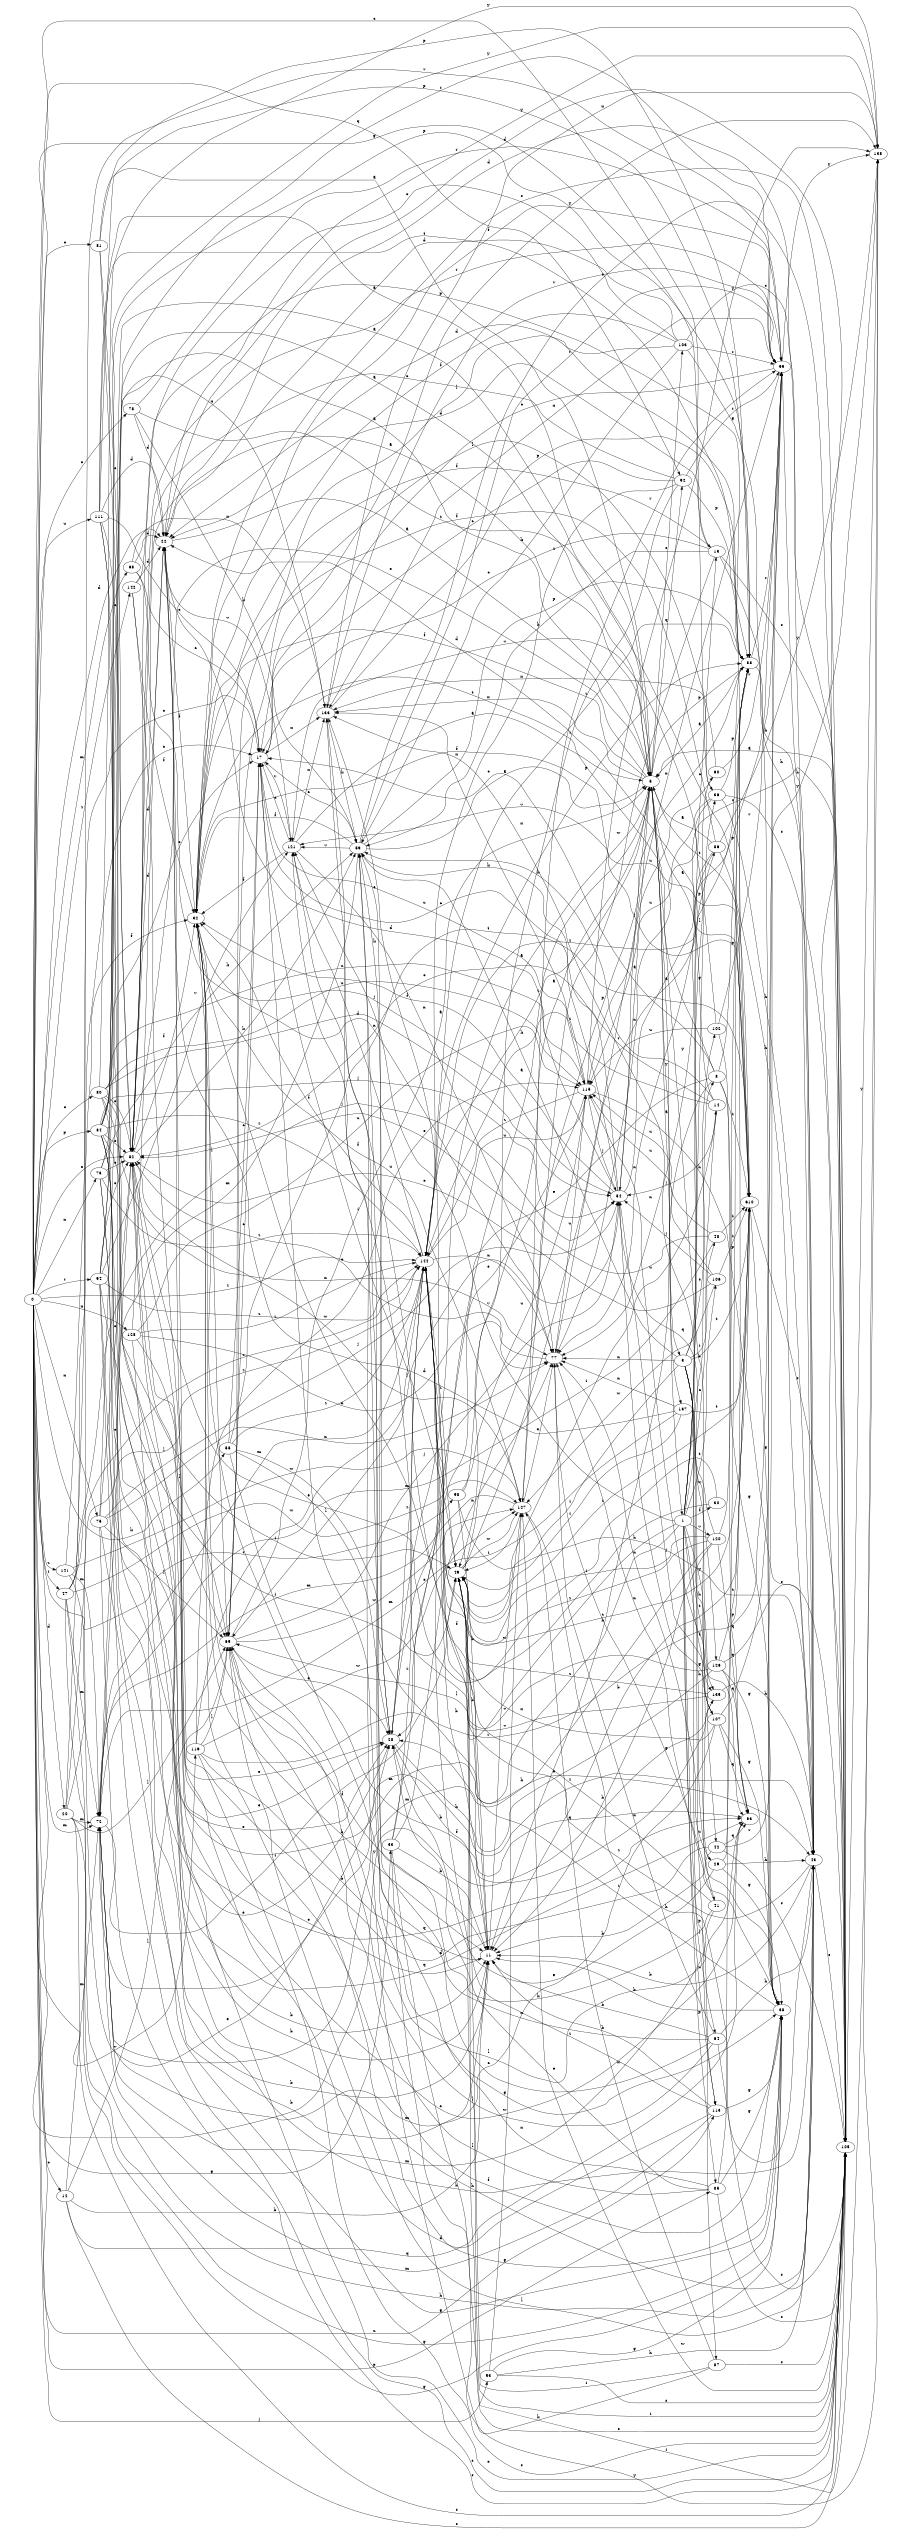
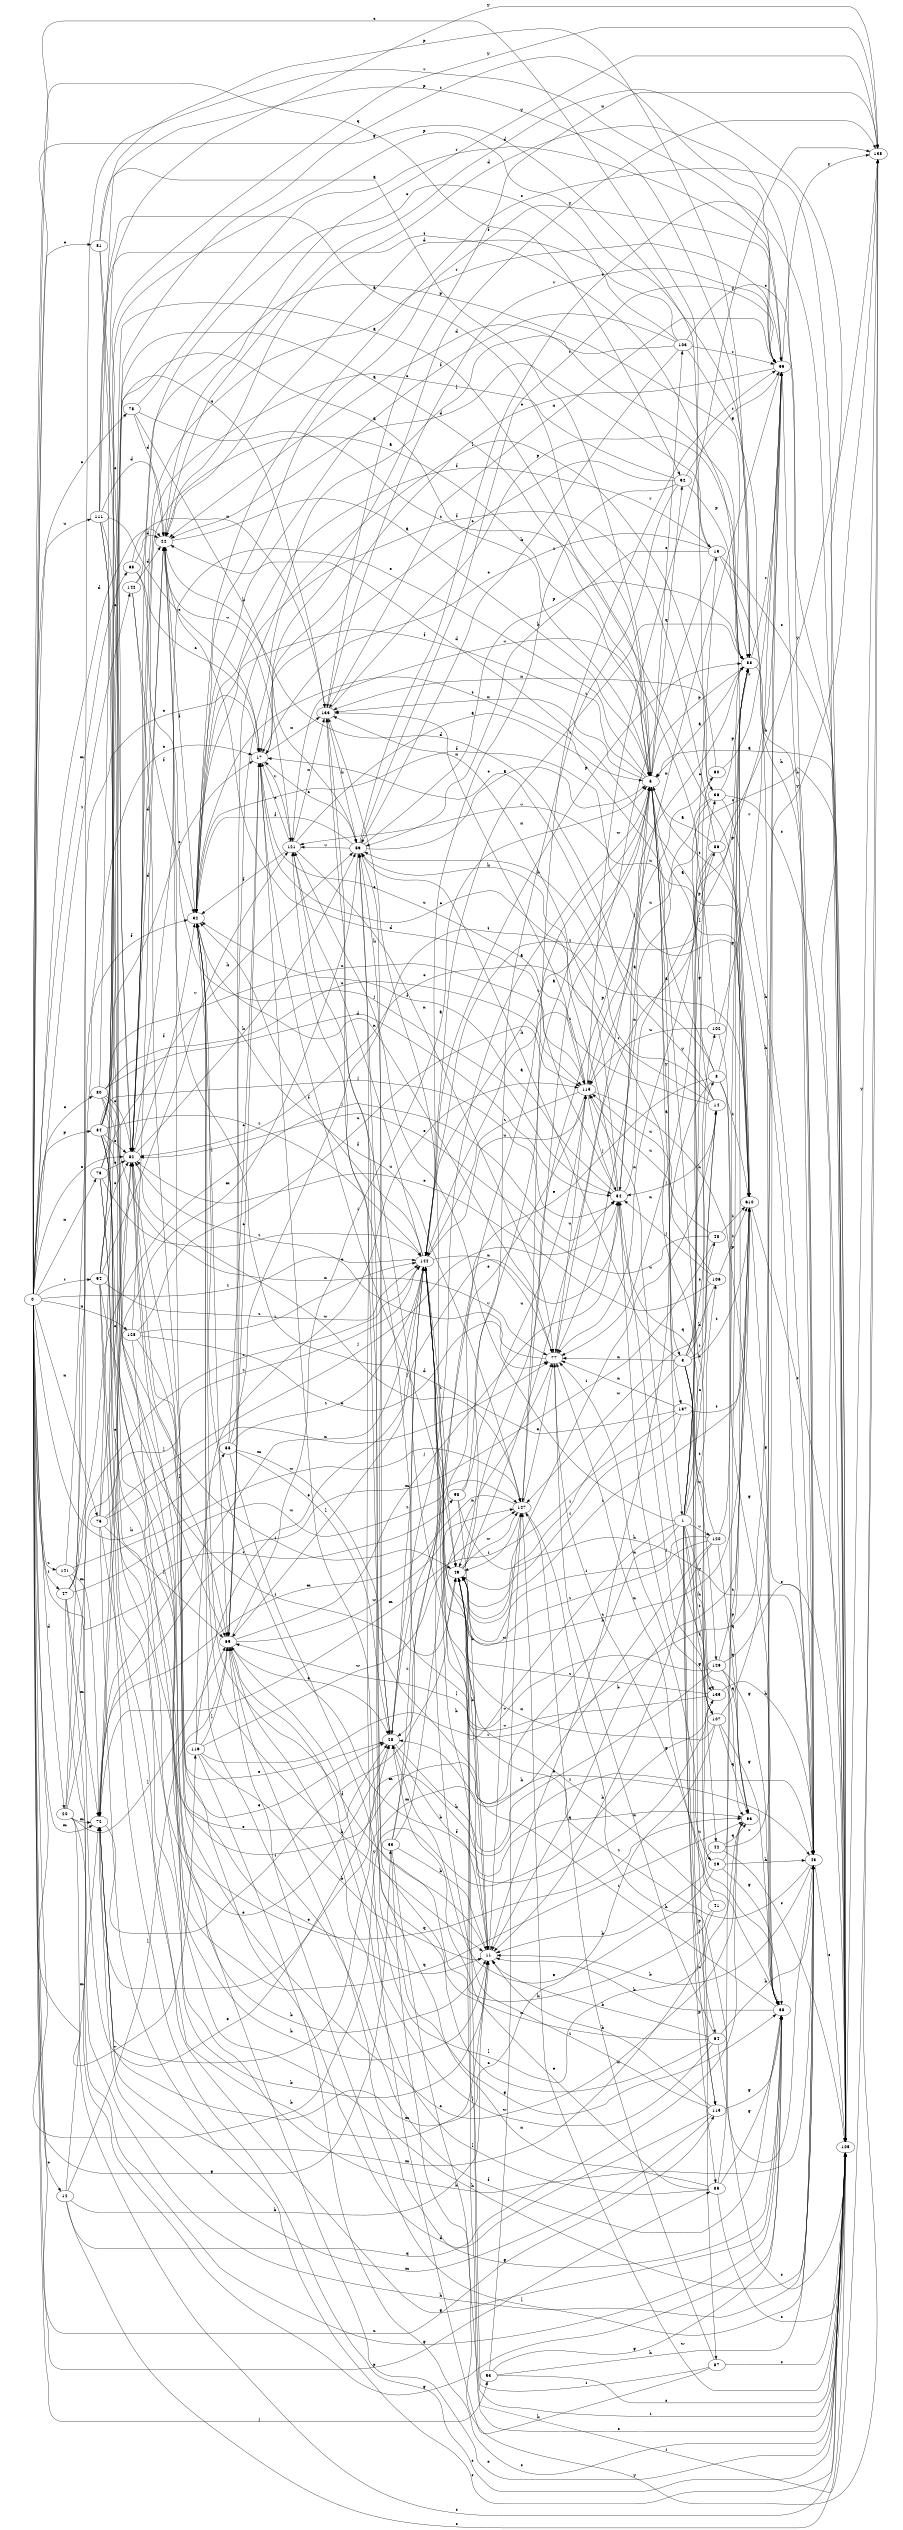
  strict digraph {
    rankdir=LR
    0
    12
    13
    20
    22
    33
    36
    47
    53
    55
    68
    72
    73
    75
    78
    80
    81
    82
    84
    85
    92
    94
    98
    111
    113
    119
    128
    135
    141
    142
    144
    65
    11
    93
    105
    59
    32
    17
    127
    43
    38
    99
    121
    5
    138
    77
    88
    133
    115
    54
    n51 [label=610]
    28
    49
    1
    8
    14
    29
-   30
    60
    64
    106
    107
    120
    3
    41
    42
    48
    86
    87
    102
    126
    103
    137
    0 -> 12 [label=c]
    0 -> 13 [label=c]
    0 -> 20 [label=d]
    0 -> 22 [label=d]
    0 -> 33 [label=g]
    0 -> 36 [label=g]
    0 -> 47 [label=i]
    0 -> 53 [label=j]
    0 -> 55 [label=k]
    0 -> 68 [label=m]
    0 -> 72 [label=m]
    0 -> 73 [label=n]
    0 -> 75 [label=n]
    0 -> 78 [label=o]
    0 -> 80 [label=o]
    0 -> 81 [label=o]
    0 -> 82 [label=o]
    0 -> 84 [label=p]
    0 -> 85 [label=p]
    0 -> 92 [label=q]
    0 -> 94 [label=r]
    0 -> 98 [label=r]
    0 -> 111 [label=u]
    0 -> 113 [label=u]
    0 -> 119 [label=v]
    0 -> 128 [label=x]
    0 -> 135 [label=y]
    0 -> 141 [label=z]
    0 -> 142 [label=z]
    0 -> 144 [label=z]
    12 -> 72 [label=m]
    12 -> 65 [label=l]
    12 -> 11 [label=b]
    12 -> 93 [label=q]
    12 -> 105 [label=s]
    13 -> 22 [label=d]
    13 -> 105 [label=s]
    13 -> 59 [label=k]
    13 -> 32 [label=f]
    13 -> 17 [label=c]
    13 -> 127 [label=w]
    13 -> 43 [label=h]
    20 -> 72 [label=m]
    20 -> 144 [label=z]
    20 -> 65 [label=l]
    20 -> 105 [label=s]
    20 -> 32 [label=f]
    20 -> 38 [label=g]
    20 -> 99 [label=r]
    22 -> 32 [label=f]
    22 -> 121 [label=v]
    22 -> 5 [label=a]
    22 -> 138 [label=y]
    33 -> 144 [label=z]
    33 -> 11 [label=b]
    33 -> 105 [label=s]
    33 -> 5 [label=a]
    33 -> 138 [label=y]
    33 -> 77 [label=n]
    36 -> 105 [label=s]
    36 -> 43 [label=h]
    36 -> 77 [label=n]
    36 -> 88 [label=p]
    36 -> 133 [label=x]
    36 -> 115 [label=u]
    47 -> 72 [label=m]
    47 -> 144 [label=z]
    47 -> 17 [label=c]
    47 -> 127 [label=w]
    47 -> 43 [label=h]
    47 -> 38 [label=g]
    47 -> 54 [label=j]
    53 -> 105 [label=s]
    53 -> 127 [label=w]
    53 -> 43 [label=h]
    53 -> 38 [label=g]
    55 -> 144 [label=z]
    55 -> 17 [label=c]
    55 -> 43 [label=h]
    55 -> 38 [label=g]
    55 -> n51 [label=t]
    55 -> 28 [label=e]
    68 -> 22 [label=d]
    68 -> 17 [label=c]
    68 -> 133 [label=x]
    68 -> 54 [label=j]
    72 -> 82 [label=o]
    72 -> 49 [label=i]
    73 -> 82 [label=o]
    73 -> 144 [label=z]
    73 -> 11 [label=b]
    73 -> 59 [label=k]
    73 -> 99 [label=r]
    73 -> 28 [label=e]
    75 -> 82 [label=o]
    75 -> 65 [label=l]
    75 -> 11 [label=b]
    75 -> 105 [label=s]
    75 -> 5 [label=a]
    75 -> 77 [label=n]
    75 -> 54 [label=j]
    78 -> 22 [label=d]
    78 -> 59 [label=k]
    78 -> 99 [label=r]
    78 -> n51 [label=t]
    80 -> 82 [label=o]
    80 -> 17 [label=c]
    80 -> 43 [label=h]
    80 -> 138 [label=y]
    80 -> 77 [label=n]
    80 -> 115 [label=u]
    80 -> 54 [label=j]
    80 -> 28 [label=e]
    81 -> 82 [label=o]
    81 -> 11 [label=b]
    81 -> 5 [label=a]
    81 -> 88 [label=p]
    82 -> 22 [label=d]
    82 -> 59 [label=k]
    82 -> 32 [label=f]
    82 -> 127 [label=w]
    82 -> 99 [label=r]
    82 -> 5 [label=a]
    82 -> 28 [label=e]
    84 -> 82 [label=o]
    84 -> 144 [label=z]
    84 -> 11 [label=b]
    84 -> 93 [label=q]
    84 -> 43 [label=h]
    84 -> 5 [label=a]
    84 -> 138 [label=y]
    84 -> 88 [label=p]
    84 -> 115 [label=u]
    84 -> 54 [label=j]
    84 -> 49 [label=i]
    85 -> 65 [label=l]
    85 -> 105 [label=s]
    85 -> 38 [label=g]
    85 -> 88 [label=p]
    85 -> 133 [label=x]
    85 -> 28 [label=e]
    92 -> 82 [label=o]
    92 -> 144 [label=z]
    92 -> 17 [label=c]
    92 -> 99 [label=r]
    92 -> 88 [label=p]
    92 -> 49 [label=i]
    94 -> 82 [label=o]
    94 -> 144 [label=z]
    94 -> 105 [label=s]
    94 -> 38 [label=g]
    94 -> 121 [label=v]
    94 -> 5 [label=a]
    94 -> 133 [label=x]
    94 -> 49 [label=i]
    98 -> 11 [label=b]
    98 -> 43 [label=h]
    98 -> 5 [label=a]
    98 -> 115 [label=u]
    111 -> 22 [label=d]
    111 -> 82 [label=o]
    111 -> 65 [label=l]
    111 -> 93 [label=q]
    111 -> 17 [label=c]
    111 -> 5 [label=a]
    111 -> 88 [label=p]
    111 -> n51 [label=t]
    113 -> 22 [label=d]
    113 -> 72 [label=m]
    113 -> 144 [label=z]
    113 -> 11 [label=b]
    113 -> 38 [label=g]
    119 -> 65 [label=l]
    119 -> 11 [label=b]
    119 -> 105 [label=s]
    119 -> 127 [label=w]
    119 -> 99 [label=r]
    119 -> 115 [label=u]
    119 -> 54 [label=j]
    128 -> 22 [label=d]
    128 -> 144 [label=z]
    128 -> 65 [label=l]
    128 -> 43 [label=h]
    128 -> 77 [label=n]
    128 -> 115 [label=u]
    135 -> 144 [label=z]
    135 -> 32 [label=f]
    135 -> 43 [label=h]
    135 -> 121 [label=v]
    141 -> 72 [label=m]
    141 -> 17 [label=c]
    141 -> 127 [label=w]
    141 -> 28 [label=e]
    142 -> 22 [label=d]
    142 -> 32 [label=f]
    142 -> 88 [label=p]
    142 -> 28 [label=e]
    144 -> 72 [label=m]
    144 -> 65 [label=l]
    144 -> 11 [label=b]
    144 -> 32 [label=f]
    144 -> 121 [label=v]
    144 -> 77 [label=n]
    144 -> 88 [label=p]
    144 -> 115 [label=u]
    144 -> 49 [label=i]
    65 -> 17 [label=c]
    65 -> 127 [label=w]
    65 -> 38 [label=g]
    65 -> 5 [label=a]
    65 -> 54 [label=j]
    65 -> 28 [label=e]
    11 -> 82 [label=o]
    11 -> 32 [label=f]
    11 -> 127 [label=w]
    93 -> 82 [label=o]
    93 -> 65 [label=l]
    105 -> 22 [label=d]
    105 -> 82 [label=o]
    105 -> 127 [label=w]
    105 -> 5 [label=a]
    105 -> 138 [label=y]
    105 -> 49 [label=i]
    59 -> 72 [label=m]
    59 -> 105 [label=s]
    59 -> 32 [label=f]
    59 -> 17 [label=c]
    59 -> 99 [label=r]
    59 -> 121 [label=v]
    59 -> 5 [label=a]
    59 -> 88 [label=p]
    59 -> 28 [label=e]
    32 -> 65 [label=l]
    32 -> 11 [label=b]
    32 -> 105 [label=s]
    32 -> 77 [label=n]
    32 -> n51 [label=t]
    17 -> 121 [label=v]
    17 -> 138 [label=y]
    17 -> 133 [label=x]
    17 -> 115 [label=u]
    17 -> 49 [label=i]
    127 -> 72 [label=m]
    127 -> 32 [label=f]
    127 -> 43 [label=h]
    127 -> 99 [label=r]
    127 -> 77 [label=n]
    127 -> 49 [label=i]
    43 -> 22 [label=d]
    43 -> 144 [label=z]
    43 -> 65 [label=l]
    43 -> 11 [label=b]
    43 -> 105 [label=s]
    38 -> 11 [label=b]
    38 -> 32 [label=f]
    38 -> 49 [label=i]
    99 -> 32 [label=f]
    99 -> 17 [label=c]
    99 -> 43 [label=h]
    99 -> 138 [label=y]
    99 -> 77 [label=n]
    99 -> 133 [label=x]
    121 -> 32 [label=f]
    121 -> 17 [label=c]
    121 -> 5 [label=a]
    121 -> 77 [label=n]
    121 -> 133 [label=x]
    5 -> 82 [label=o]
    5 -> 92 [label=q]
    5 -> 135 [label=y]
    5 -> 144 [label=z]
    5 -> 32 [label=f]
    5 -> 88 [label=p]
    5 -> 133 [label=x]
    5 -> 54 [label=j]
    5 -> n51 [label=t]
    5 -> 1 [label=a]
    5 -> 3 [label=a]
    5 -> 103 [label=s]
    5 -> 137 [label=y]
    138 -> 133 [label=x]
    138 -> 49 [label=i]
    77 -> 82 [label=o]
    77 -> 38 [label=g]
    77 -> 115 [label=u]
    88 -> 22 [label=d]
    88 -> 144 [label=z]
    88 -> 43 [label=h]
    88 -> 99 [label=r]
    88 -> 5 [label=a]
    88 -> 77 [label=n]
    133 -> 59 [label=k]
    133 -> 99 [label=r]
    133 -> 88 [label=p]
    115 -> 144 [label=z]
    115 -> 43 [label=h]
    115 -> 138 [label=y]
    115 -> 133 [label=x]
    115 -> 54 [label=j]
    115 -> 28 [label=e]
    54 -> 22 [label=d]
    54 -> 93 [label=q]
    54 -> 105 [label=s]
    54 -> 59 [label=k]
    54 -> 32 [label=f]
    54 -> 17 [label=c]
    54 -> 38 [label=g]
    54 -> 5 [label=a]
    n51 -> 22 [label=d]
    n51 -> 11 [label=b]
    n51 -> 105 [label=s]
    n51 -> 38 [label=g]
    n51 -> 121 [label=v]
    n51 -> 49 [label=i]
    28 -> 144 [label=z]
    28 -> 11 [label=b]
    28 -> 93 [label=q]
    28 -> 59 [label=k]
    28 -> 5 [label=a]
    49 -> 11 [label=b]
    49 -> 127 [label=w]
    49 -> 99 [label=r]
    49 -> 88 [label=p]
    49 -> n51 [label=t]
    1 -> 13 [label=c]
    1 -> 36 [label=g]
    1 -> 72 [label=m]
    1 -> 85 [label=p]
    1 -> 113 [label=u]
    1 -> 135 [label=y]
    1 -> 65 [label=l]
    1 -> 121 [label=v]
    1 -> 8 [label=b]
    1 -> 14 [label=c]
    1 -> 29 [label=f]
-   1 -> 30 [label=f]
    1 -> 60 [label=l]
    1 -> 64 [label=l]
    1 -> 106 [label=t]
    1 -> 107 [label=t]
    1 -> 120 [label=v]
    8 -> 11 [label=b]
    8 -> 32 [label=f]
    8 -> 17 [label=c]
    8 -> 38 [label=g]
    8 -> 88 [label=p]
    8 -> n51 [label=t]
    8 -> 28 [label=e]
-   42 -> 22 [label=d]
+   14 -> 22 [label=d]
    14 -> 82 [label=o]
    14 -> 144 [label=z]
    14 -> 59 [label=k]
    14 -> 5 [label=a]
    14 -> 54 [label=j]
    14 -> 49 [label=i]
    29 -> 43 [label=h]
    29 -> 38 [label=g]
    29 -> 77 [label=n]
    29 -> 88 [label=p]
    29 -> 28 [label=e]
-   30 -> 82 [label=o]
-   30 -> 32 [label=f]
    60 -> 65 [label=l]
    60 -> 99 [label=r]
    60 -> 115 [label=u]
    64 -> 65 [label=l]
    64 -> 11 [label=b]
    64 -> 105 [label=s]
    64 -> 17 [label=c]
    64 -> 43 [label=h]
    64 -> 77 [label=n]
    64 -> 133 [label=x]
    106 -> 82 [label=o]
    106 -> 127 [label=w]
    106 -> 115 [label=u]
    106 -> 54 [label=j]
    106 -> n51 [label=t]
    107 -> 72 [label=m]
    107 -> 93 [label=q]
    107 -> 38 [label=g]
    107 -> 138 [label=y]
    107 -> 133 [label=x]
    107 -> 115 [label=u]
    107 -> 54 [label=j]
    120 -> 72 [label=m]
    120 -> 144 [label=z]
    120 -> 11 [label=b]
    120 -> 93 [label=q]
    120 -> 88 [label=p]
    120 -> 133 [label=x]
    120 -> 49 [label=i]
    3 -> 113 [label=u]
    3 -> 59 [label=k]
    3 -> 77 [label=n]
    3 -> n51 [label=t]
    3 -> 49 [label=i]
-   3 -> 41 [label=h]
+   3 -> 14 [label=h]
    3 -> 42 [label=h]
    3 -> 48 [label=i]
    3 -> 86 [label=p]
    3 -> 87 [label=p]
    3 -> 102 [label=s]
    3 -> 126 [label=w]
    41 -> 72 [label=m]
    41 -> 144 [label=z]
    41 -> 59 [label=k]
    41 -> 77 [label=n]
    42 -> 11 [label=b]
    42 -> 93 [label=q]
    42 -> 105 [label=s]
    42 -> 99 [label=r]
    48 -> 72 [label=m]
    48 -> 82 [label=o]
    48 -> 115 [label=u]
    48 -> n51 [label=t]
    86 -> 144 [label=z]
    86 -> 32 [label=f]
    86 -> 43 [label=h]
    86 -> 5 [label=a]
    86 -> 138 [label=y]
    86 -> 77 [label=n]
    87 -> 105 [label=s]
    87 -> 59 [label=k]
    87 -> 127 [label=w]
    87 -> 49 [label=i]
    102 -> 93 [label=q]
    102 -> 99 [label=r]
    102 -> 121 [label=v]
    102 -> 115 [label=u]
    126 -> 93 [label=q]
    126 -> 105 [label=s]
    126 -> 38 [label=g]
    126 -> 121 [label=v]
    126 -> n51 [label=t]
    126 -> 28 [label=e]
    103 -> 22 [label=d]
    103 -> 82 [label=o]
    103 -> 65 [label=l]
    103 -> 105 [label=s]
    103 -> 59 [label=k]
    103 -> 32 [label=f]
    103 -> 38 [label=g]
    103 -> 99 [label=r]
    137 -> 22 [label=d]
    137 -> 72 [label=m]
    137 -> 77 [label=n]
    137 -> n51 [label=t]
    137 -> 49 [label=i]
  }
